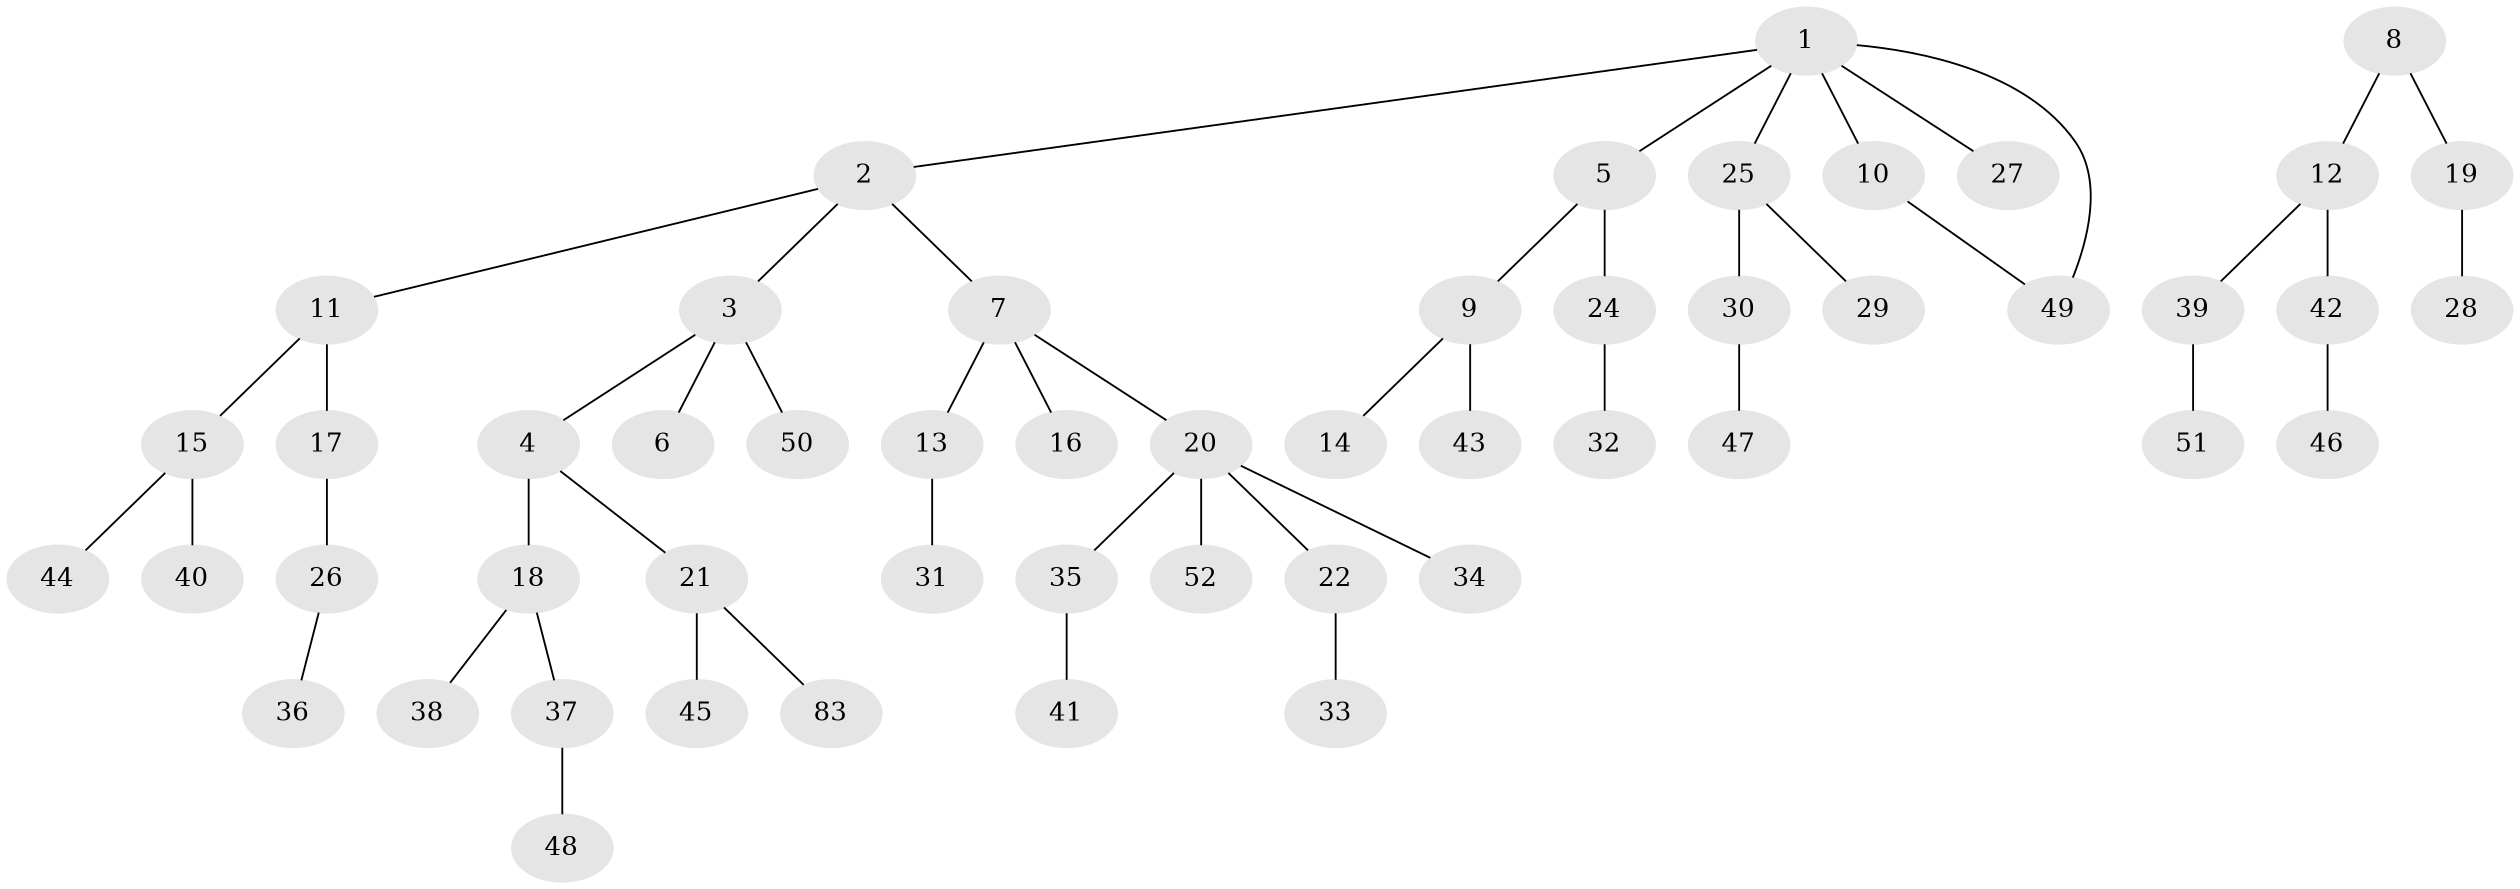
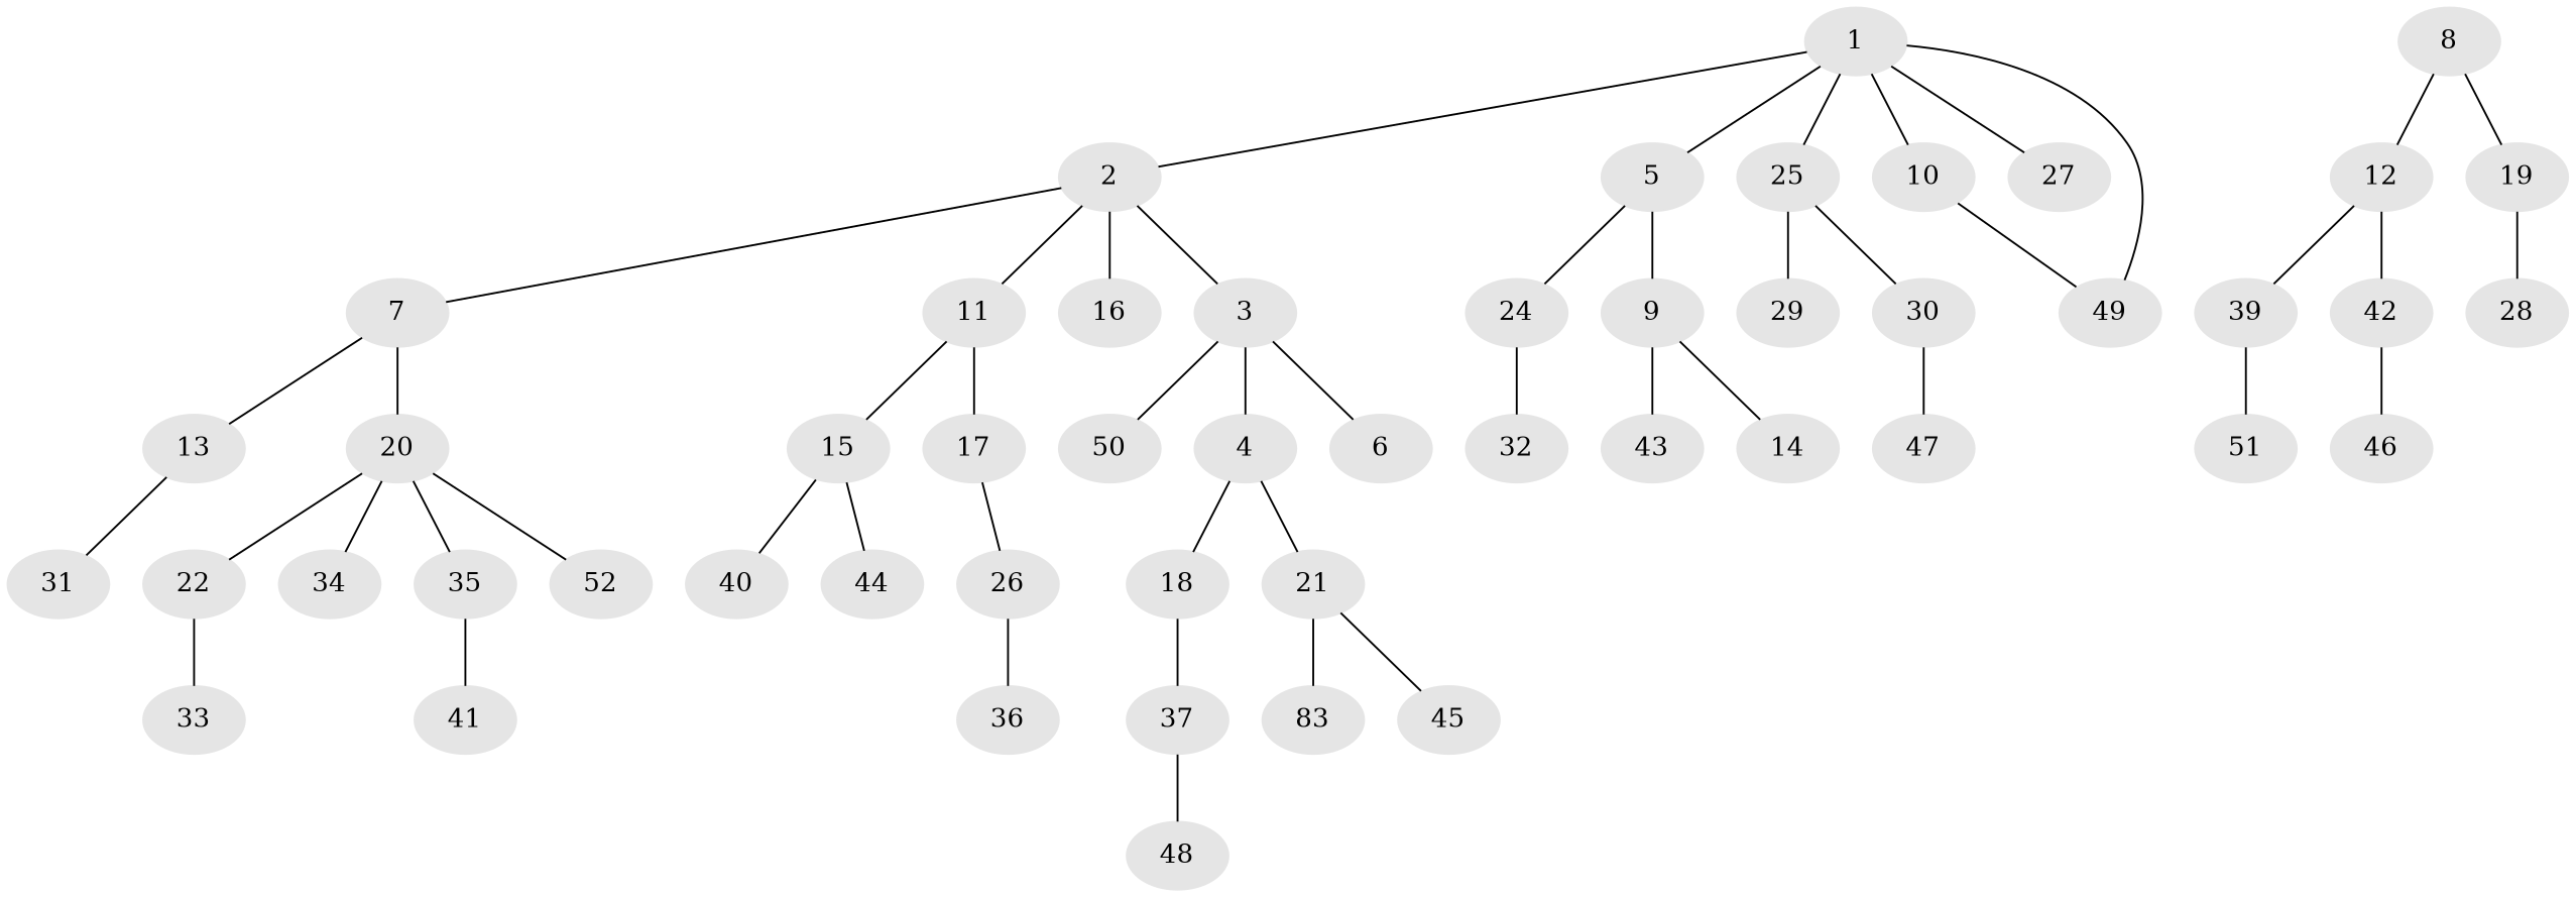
  graph {
    node [color=gray90 style=filled]
    1
    2
    5
    10
    25
    27
    49
    3
    7
    11
    9
    24
    8
    12
    19
    29
    30
    4
    6
    50
    13
    16
    20
    15
    17
    18
    21
    37
-   38
    n30 [label=83]
    45
    14
    43
    32
    31
    22
    34
    35
    52
    39
    42
    28
    40
    44
    26
    51
    46
    36
    48
    33
    41
    47
    1 -- 2
    1 -- 5
    1 -- 10
    1 -- 25
    1 -- 27
    1 -- 49
    2 -- 3
    2 -- 7
    2 -- 11
    5 -- 9
    5 -- 24
    10 -- 49
    25 -- 29
    25 -- 30
    3 -- 4
    3 -- 6
    3 -- 50
    7 -- 13
-   7 -- 16
+   2 -- 16
    7 -- 20
    11 -- 15
    11 -- 17
    9 -- 14
    9 -- 43
    24 -- 32
    8 -- 12
    8 -- 19
    12 -- 39
    12 -- 42
    19 -- 28
    30 -- 47
    4 -- 18
    4 -- 21
    13 -- 31
    20 -- 22
    20 -- 34
    20 -- 35
    20 -- 52
    15 -- 40
    15 -- 44
    17 -- 26
    18 -- 37
-   18 -- 38
    21 -- n30
    21 -- 45
    37 -- 48
    22 -- 33
    35 -- 41
    39 -- 51
    42 -- 46
    26 -- 36
  }
